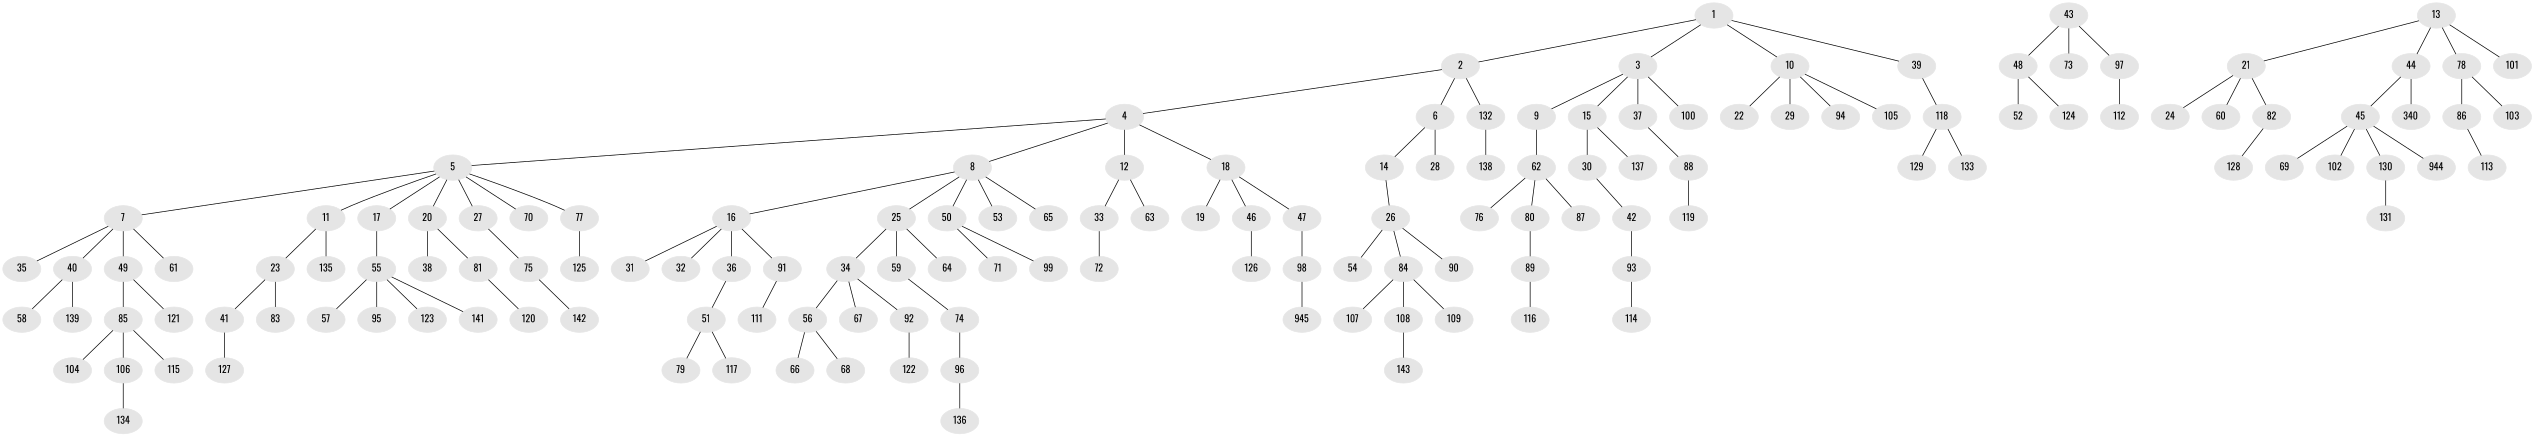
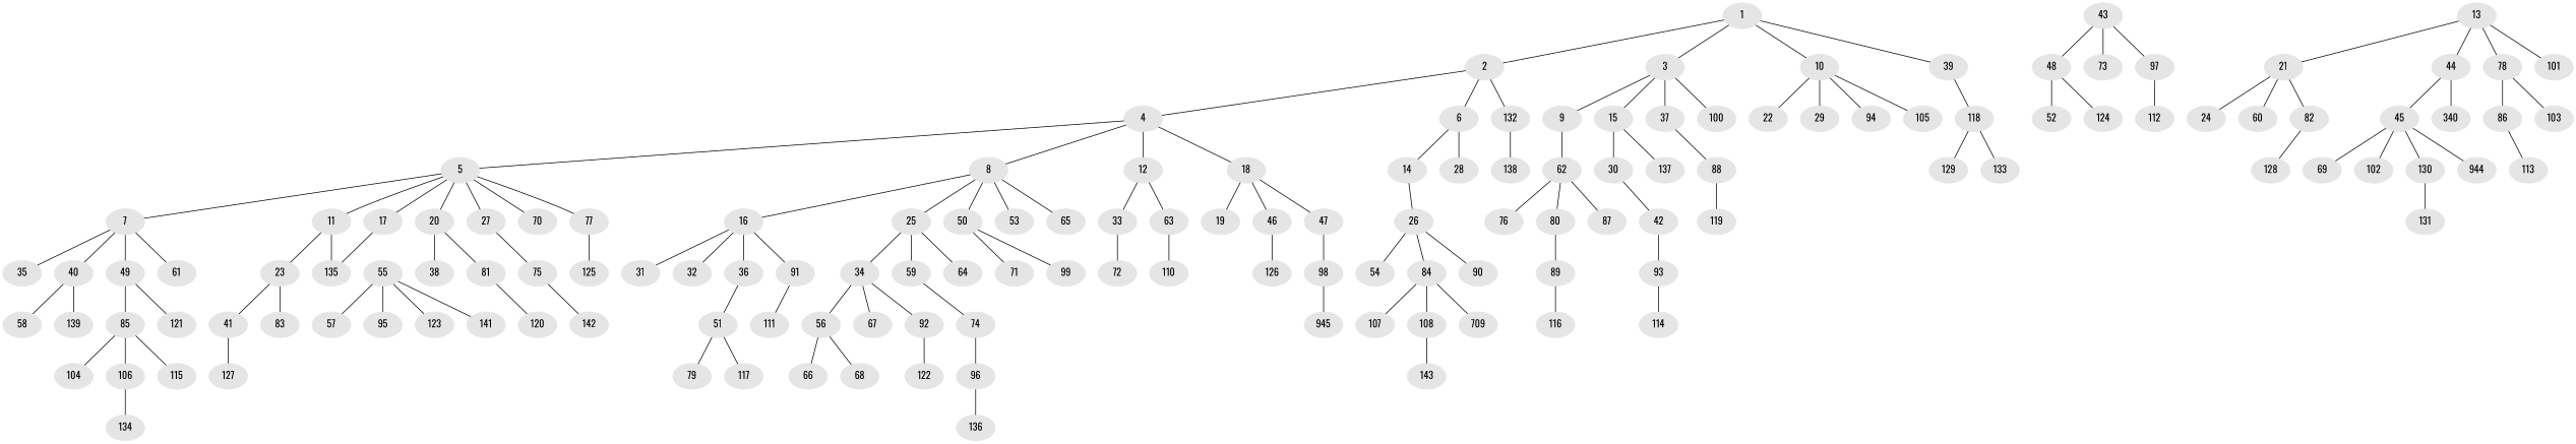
  graph {
    fontname=Oswald
    node [color=gray90 fontname=Oswald style=filled]
    edge [fontname=Oswald]
    1
    2
    3
    10
    39
    4
    6
    132
    9
    15
    37
    100
    22
    29
    94
    105
    118
    5
    8
    12
    18
    14
    28
    138
    62
    30
    137
    88
    43
    48
    73
    97
    7
    11
    17
    20
    27
    70
    77
    16
    25
    50
    53
    65
    33
    63
    19
    46
    47
    35
    40
    49
    61
    23
    135
    55
    38
    81
    75
    125
    26
    58
    139
    85
    121
    13
    21
    44
    78
    101
    31
    32
    36
    91
    34
    59
    64
    71
    99
    76
    80
    87
    41
    83
    72
+   110
    24
    60
    82
    45
    n91 [label=340]
    86
    103
    54
    84
    90
    42
    51
    111
    57
    95
    123
    141
    126
    98
    120
    128
    127
    56
    67
    92
    74
    107
    108
-   109
+   109 [label=709]
    142
    93
    66
    68
    122
    79
    117
    119
    129
    133
    114
    52
    124
    112
    69
    102
    130
    n133 [label=944]
    131
    n135 [label=945]
    104
    106
    115
    96
    89
    136
    113
    116
    143
    134
    1 -- 2
    1 -- 3
    1 -- 10
    1 -- 39
    2 -- 4
    2 -- 6
    2 -- 132
    3 -- 9
    3 -- 15
    3 -- 37
    3 -- 100
    10 -- 22
    10 -- 29
    10 -- 94
    10 -- 105
    39 -- 118
    4 -- 5
    4 -- 8
    4 -- 12
    4 -- 18
    6 -- 14
    6 -- 28
    132 -- 138
    9 -- 62
    15 -- 30
    15 -- 137
    37 -- 88
    118 -- 129
    118 -- 133
    5 -- 7
    5 -- 11
    5 -- 17
    5 -- 20
    5 -- 27
    5 -- 70
    5 -- 77
    8 -- 16
    8 -- 25
    8 -- 50
    8 -- 53
    8 -- 65
    12 -- 33
    12 -- 63
    18 -- 19
    18 -- 46
    18 -- 47
    14 -- 26
    62 -- 76
    62 -- 80
    62 -- 87
    30 -- 42
    88 -- 119
    43 -- 48
    43 -- 73
    43 -- 97
    48 -- 52
    48 -- 124
    97 -- 112
    7 -- 35
    7 -- 40
    7 -- 49
    7 -- 61
    11 -- 23
    11 -- 135
-   17 -- 55
+   17 -- 135
    20 -- 38
    20 -- 81
    27 -- 75
    77 -- 125
    16 -- 31
    16 -- 32
    16 -- 36
    16 -- 91
    25 -- 34
    25 -- 59
    25 -- 64
    50 -- 71
    50 -- 99
    33 -- 72
+   63 -- 110
    46 -- 126
    47 -- 98
    40 -- 58
    40 -- 139
    49 -- 85
    49 -- 121
    23 -- 41
    23 -- 83
    55 -- 57
    55 -- 95
    55 -- 123
    55 -- 141
    81 -- 120
    75 -- 142
    26 -- 54
    26 -- 84
    26 -- 90
    85 -- 104
    85 -- 106
    85 -- 115
    13 -- 21
    13 -- 44
    13 -- 78
    13 -- 101
    21 -- 24
    21 -- 60
    21 -- 82
    44 -- 45
    44 -- n91
    78 -- 86
    78 -- 103
    36 -- 51
    91 -- 111
    34 -- 56
    34 -- 67
    34 -- 92
    59 -- 74
    80 -- 89
    41 -- 127
    82 -- 128
    45 -- 69
    45 -- 102
    45 -- 130
    45 -- n133
    86 -- 113
    84 -- 107
    84 -- 108
    84 -- 109
    42 -- 93
    51 -- 79
    51 -- 117
    98 -- n135
    56 -- 66
    56 -- 68
    92 -- 122
    74 -- 96
    108 -- 143
    93 -- 114
    130 -- 131
    106 -- 134
    96 -- 136
    89 -- 116
  }
